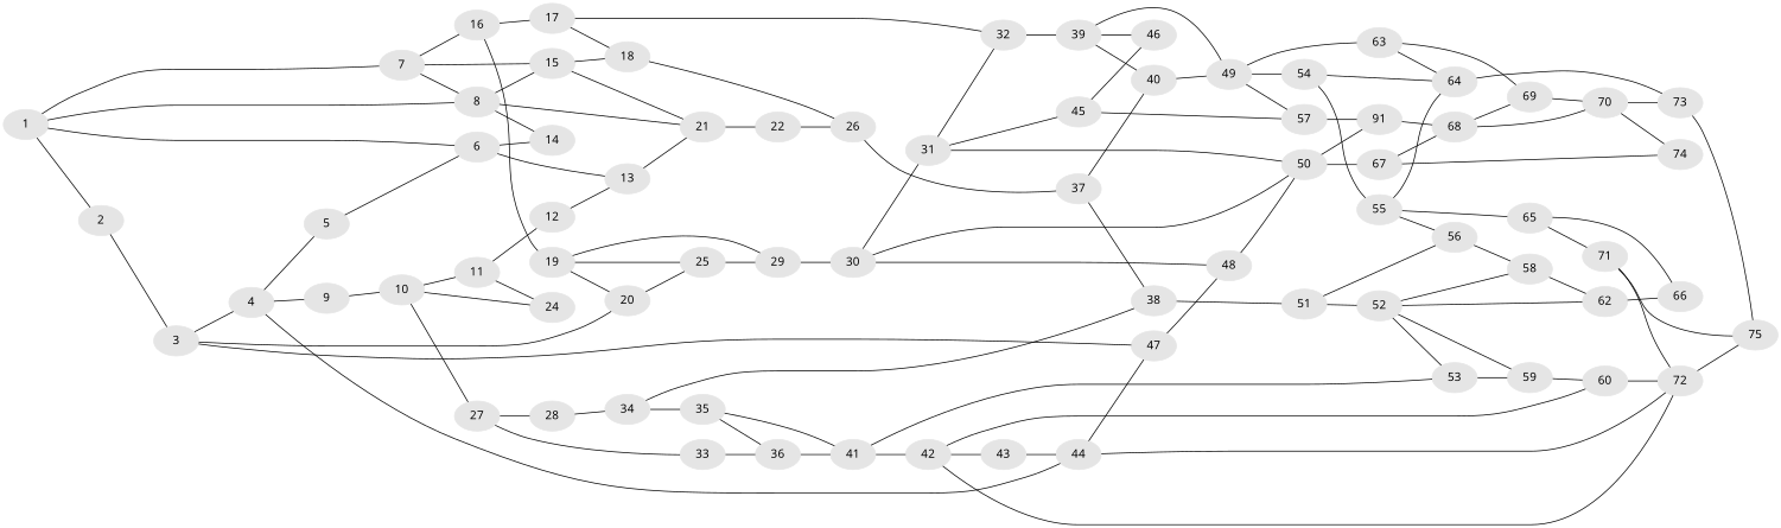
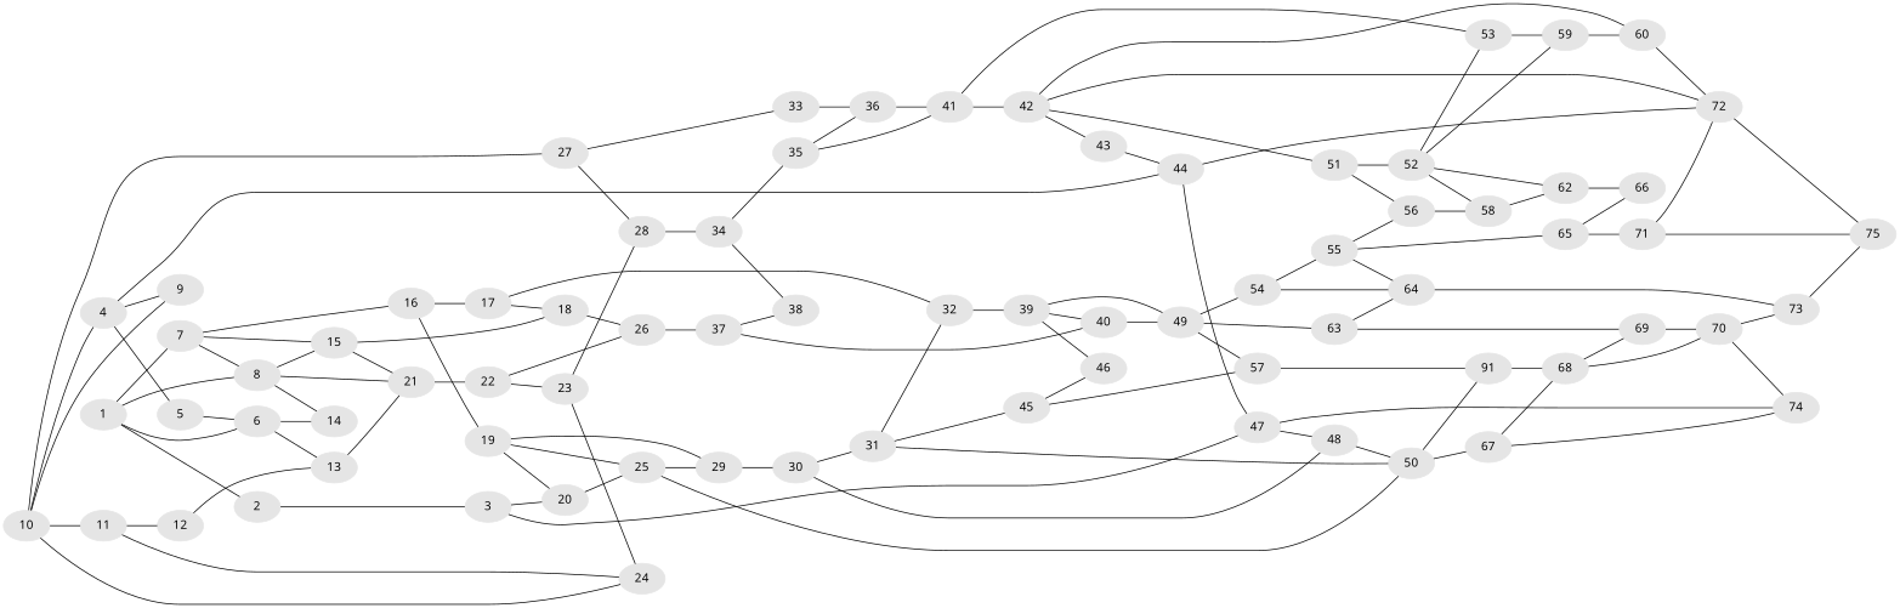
  graph {
    fontname="Noto Sans"
    rankdir=LR
    node [color=gray90 fontname="Noto Sans" style=filled]
    edge [fontname="Noto Sans" weight=1.0]
    1
    2
    6
    8
    7
    3
    13
    14
    15
    21
    4
    20
    47
    16
    5
    9
    44
    25
    48
    74
    10
    72
    18
    17
    19
    22
    27
    11
    24
    28
    33
    12
    26
    32
    29
    39
    37
    30
+   23
    34
    38
    40
    36
    35
    31
    50
    45
    n48 [label=91]
    67
    46
    57
    49
    41
    51
    42
    53
    52
    56
    54
    63
    43
    60
    59
    75
    55
    64
    69
    68
    58
    62
    66
    65
    73
    71
    70
    1 -- 2
    1 -- 6
    1 -- 8
    1 -- 7
    2 -- 3
    6 -- 13
    6 -- 14 [weight=2.0]
    8 -- 14
    8 -- 15 [weight=2.0]
    8 -- 21
    7 -- 8
    7 -- 15
    7 -- 16
-   3 -- 4
+   10 -- 4
    3 -- 20
    3 -- 47
    13 -- 21
    15 -- 21
    15 -- 18 [weight=2.0]
    21 -- 22
    4 -- 5
    4 -- 9
    4 -- 44
    20 -- 25
    47 -- 48
+   47 -- 74
    16 -- 17 [weight=2.0]
    16 -- 19 [weight=2.0]
    5 -- 6
    9 -- 10
    44 -- 47
    44 -- 72
    25 -- 29 [weight=3.0]
    48 -- 50
    10 -- 27
    10 -- 11 [weight=3.0]
    10 -- 24
    72 -- 75
    18 -- 26
    17 -- 18 [weight=2.0]
    17 -- 32 [weight=2.0]
    19 -- 20
    19 -- 25 [weight=2.0]
    19 -- 29
    22 -- 26
+   22 -- 23
    27 -- 28 [weight=2.0]
    27 -- 33 [weight=2.0]
    11 -- 24
    11 -- 12 [weight=2.0]
    28 -- 34
    33 -- 36 [weight=4.0]
    12 -- 13
    26 -- 37
    32 -- 39 [weight=2.0]
    29 -- 30 [weight=2.0]
    39 -- 40
    39 -- 46 [weight=2.0]
    39 -- 49
    37 -- 38
    37 -- 40
    30 -- 48
    30 -- 31
-   30 -- 50
+   25 -- 50
+   23 -- 24
+   23 -- 28
    34 -- 38
    34 -- 35
-   38 -- 51
+   42 -- 51
    40 -- 49
    36 -- 41
    35 -- 36
    35 -- 41
    31 -- 32
    31 -- 50 [weight=2.0]
    31 -- 45
    50 -- n48
    50 -- 67
    45 -- 46
    45 -- 57
    n48 -- 68 [weight=2.0]
    67 -- 74
    67 -- 68 [weight=2.0]
    57 -- n48
    49 -- 57
    49 -- 54
    49 -- 63
    41 -- 42 [weight=2.0]
    41 -- 53
    51 -- 52
    51 -- 56
    42 -- 72
    42 -- 43 [weight=2.0]
    42 -- 60
    53 -- 59
    52 -- 53
    52 -- 59
    52 -- 58 [weight=2.0]
    52 -- 62
    56 -- 58
    54 -- 55
    54 -- 64
    63 -- 64
    63 -- 69
    43 -- 44
    60 -- 72
    59 -- 60
    55 -- 56
    55 -- 64 [weight=3.0]
    55 -- 65
    64 -- 73
    69 -- 70 [weight=2.0]
    68 -- 69
    68 -- 70
    58 -- 62
    62 -- 66 [weight=2.0]
    65 -- 66
    65 -- 71
    73 -- 75
    71 -- 72
    71 -- 75
    70 -- 74
    70 -- 73 [weight=2.0]
  }
